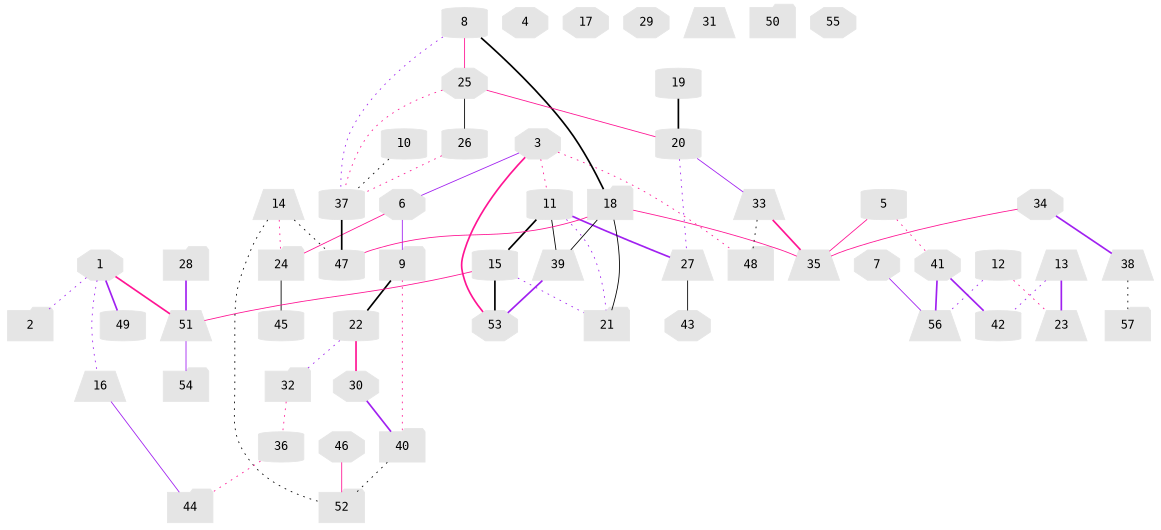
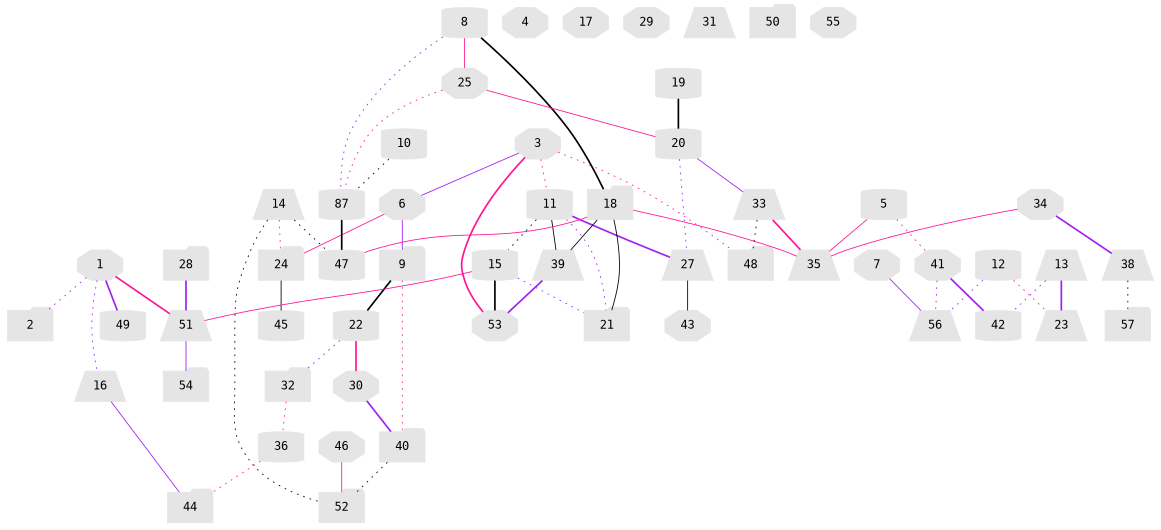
  graph {
    fontname="DejaVu Sans Mono"
    node [color=gray90 fontname="DejaVu Sans Mono" shape=cylinder style=filled]
    edge [color=purple fontname="DejaVu Sans Mono" style=dotted]
    1 [shape=octagon]
    2 [shape=folder]
    16 [shape=trapezium]
    49
    51 [shape=trapezium]
    44 [shape=folder]
    54 [shape=folder]
    3 [shape=octagon]
    6 [shape=octagon]
    11
    48 [shape=folder]
    53 [shape=octagon]
    9 [shape=folder]
    24 [shape=folder]
    15
    21 [shape=folder]
    27 [shape=trapezium]
    39 [shape=trapezium]
    4 [shape=octagon]
    35 [shape=trapezium]
    5
    41 [shape=octagon]
    56 [shape=trapezium]
    42
    22
    40 [shape=folder]
    45
    7 [shape=octagon]
    18 [shape=folder]
    8
    25 [shape=octagon]
-   37
+   37 [label=87]
    47
    20
-   26
    30 [shape=octagon]
    32 [shape=folder]
    52 [shape=folder]
    10
    43 [shape=octagon]
    12
    23 [shape=trapezium]
    13 [shape=trapezium]
    14 [shape=trapezium]
    33 [shape=trapezium]
    17 [shape=octagon]
    19
    36
    28 [shape=folder]
    29 [shape=octagon]
    31 [shape=trapezium]
    34 [shape=octagon]
    38 [shape=trapezium]
    57 [shape=folder]
    46 [shape=octagon]
    50 [shape=folder]
    55 [shape=octagon]
    1 -- 2
    1 -- 16
    1 -- 49 [style=bold]
    1 -- 51 [color=deeppink style=bold]
    16 -- 44 [style=solid]
    51 -- 54 [style=solid]
    3 -- 6 [style=solid]
    3 -- 11 [color=deeppink]
    3 -- 48 [color=deeppink]
    3 -- 53 [color=deeppink style=bold]
    6 -- 9 [style=solid]
    6 -- 24 [color=deeppink style=solid]
-   11 -- 15 [color=black style=bold]
+   11 -- 15 [color=black]
    11 -- 21
    11 -- 27 [style=bold]
    11 -- 39 [color=black style=solid]
    9 -- 22 [color=black style=bold]
    9 -- 40 [color=deeppink]
    24 -- 45 [color=black style=solid]
    15 -- 51 [color=deeppink style=solid]
    15 -- 53 [color=black style=bold]
    15 -- 21
    27 -- 43 [color=black style=solid]
    39 -- 53 [style=bold]
    5 -- 35 [color=deeppink style=solid]
    5 -- 41 [color=deeppink]
-   41 -- 56 [style=bold]
+   41 -- 56
    41 -- 42 [style=bold]
    22 -- 30 [color=deeppink style=bold]
    22 -- 32
    40 -- 52 [color=black]
    7 -- 56 [style=solid]
    18 -- 21 [color=black style=solid]
    18 -- 39 [color=black style=solid]
    18 -- 35 [color=deeppink style=solid]
    18 -- 47 [color=deeppink style=solid]
    8 -- 18 [color=black style=bold]
    8 -- 25 [color=deeppink style=solid]
    8 -- 37
    25 -- 37 [color=deeppink]
    25 -- 20 [color=deeppink style=solid]
-   25 -- 26 [color=black style=solid]
    37 -- 47 [color=black style=bold]
    20 -- 27
    20 -- 33 [style=solid]
-   26 -- 37 [color=deeppink]
    30 -- 40 [style=bold]
    32 -- 36 [color=deeppink]
    10 -- 37 [color=black]
    12 -- 56
    12 -- 23 [color=deeppink]
    13 -- 42
    13 -- 23 [style=bold]
    14 -- 24 [color=deeppink]
    14 -- 47 [color=black]
    14 -- 52 [color=black]
    33 -- 48 [color=black]
    33 -- 35 [color=deeppink style=bold]
    19 -- 20 [color=black style=bold]
    36 -- 44 [color=deeppink]
    28 -- 51 [style=bold]
    34 -- 35 [color=deeppink style=solid]
    34 -- 38 [style=bold]
    38 -- 57 [color=black]
    46 -- 52 [color=deeppink style=solid]
  }
